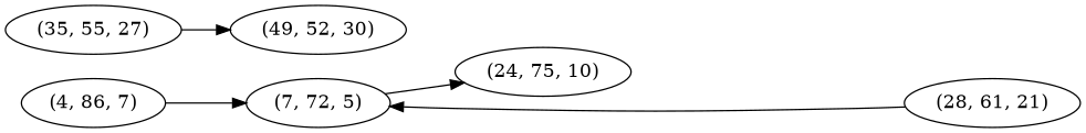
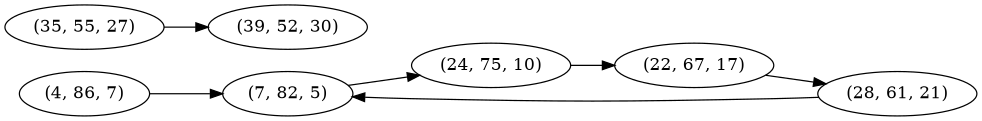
  digraph {
    rankdir=LR
    n1 [label="(4, 86, 7)"]
-   "(7, 82, 5)" [label="(7, 72, 5)"]
+   "(7, 82, 5)"
    n3 [label="(24, 75, 10)"]
+   "(22, 67, 17)"
    "(28, 61, 21)"
    "(35, 55, 27)"
-   "(39, 52, 30)" [label="(49, 52, 30)"]
+   "(39, 52, 30)"
    n1 -> "(7, 82, 5)"
    "(7, 82, 5)" -> n3
+   n3 -> "(22, 67, 17)"
+   "(22, 67, 17)" -> "(28, 61, 21)"
    "(28, 61, 21)" -> "(7, 82, 5)"
    "(35, 55, 27)" -> "(39, 52, 30)"
  }
